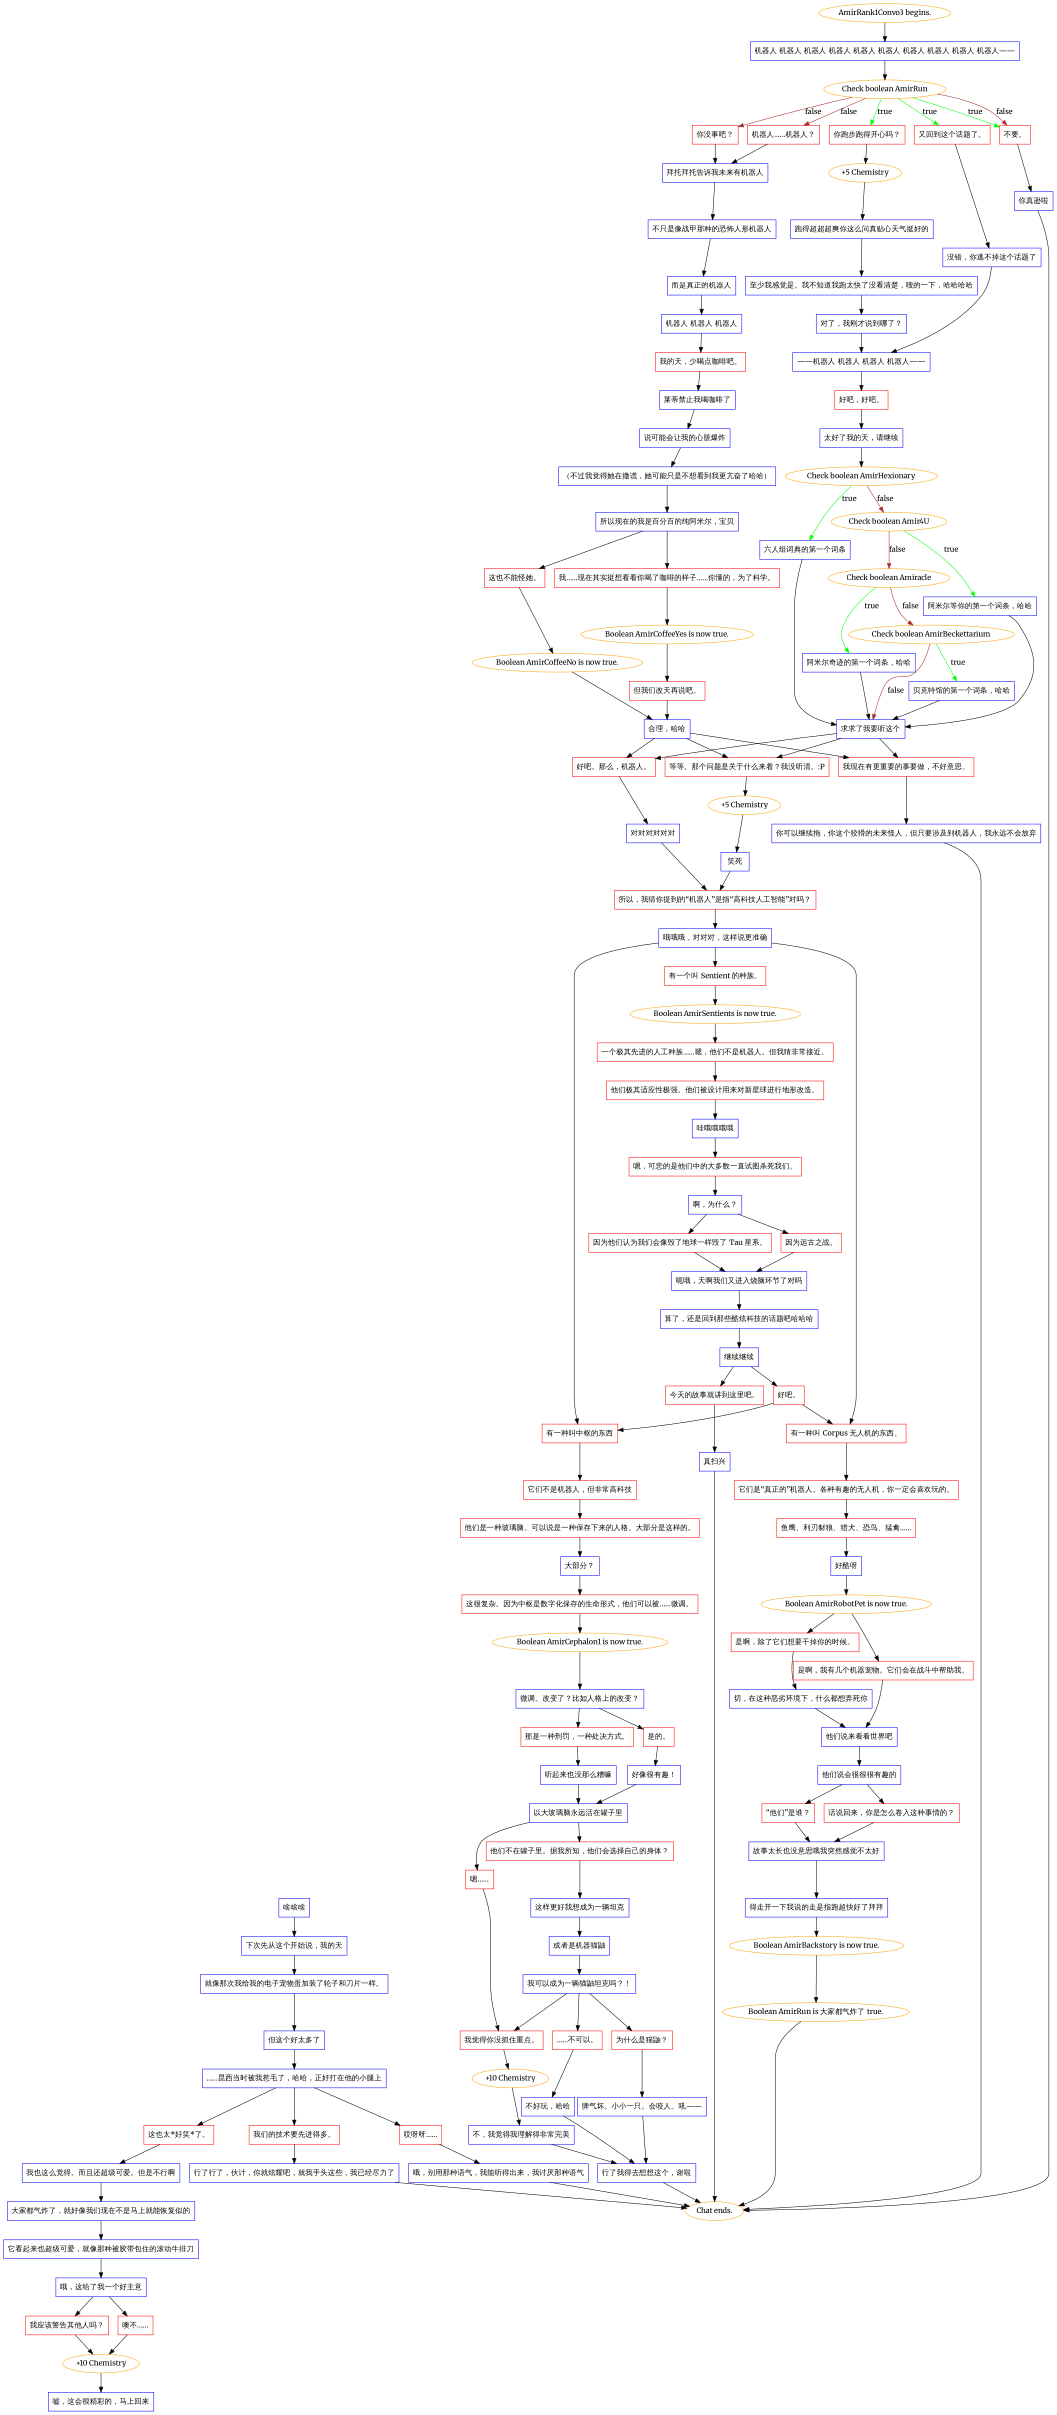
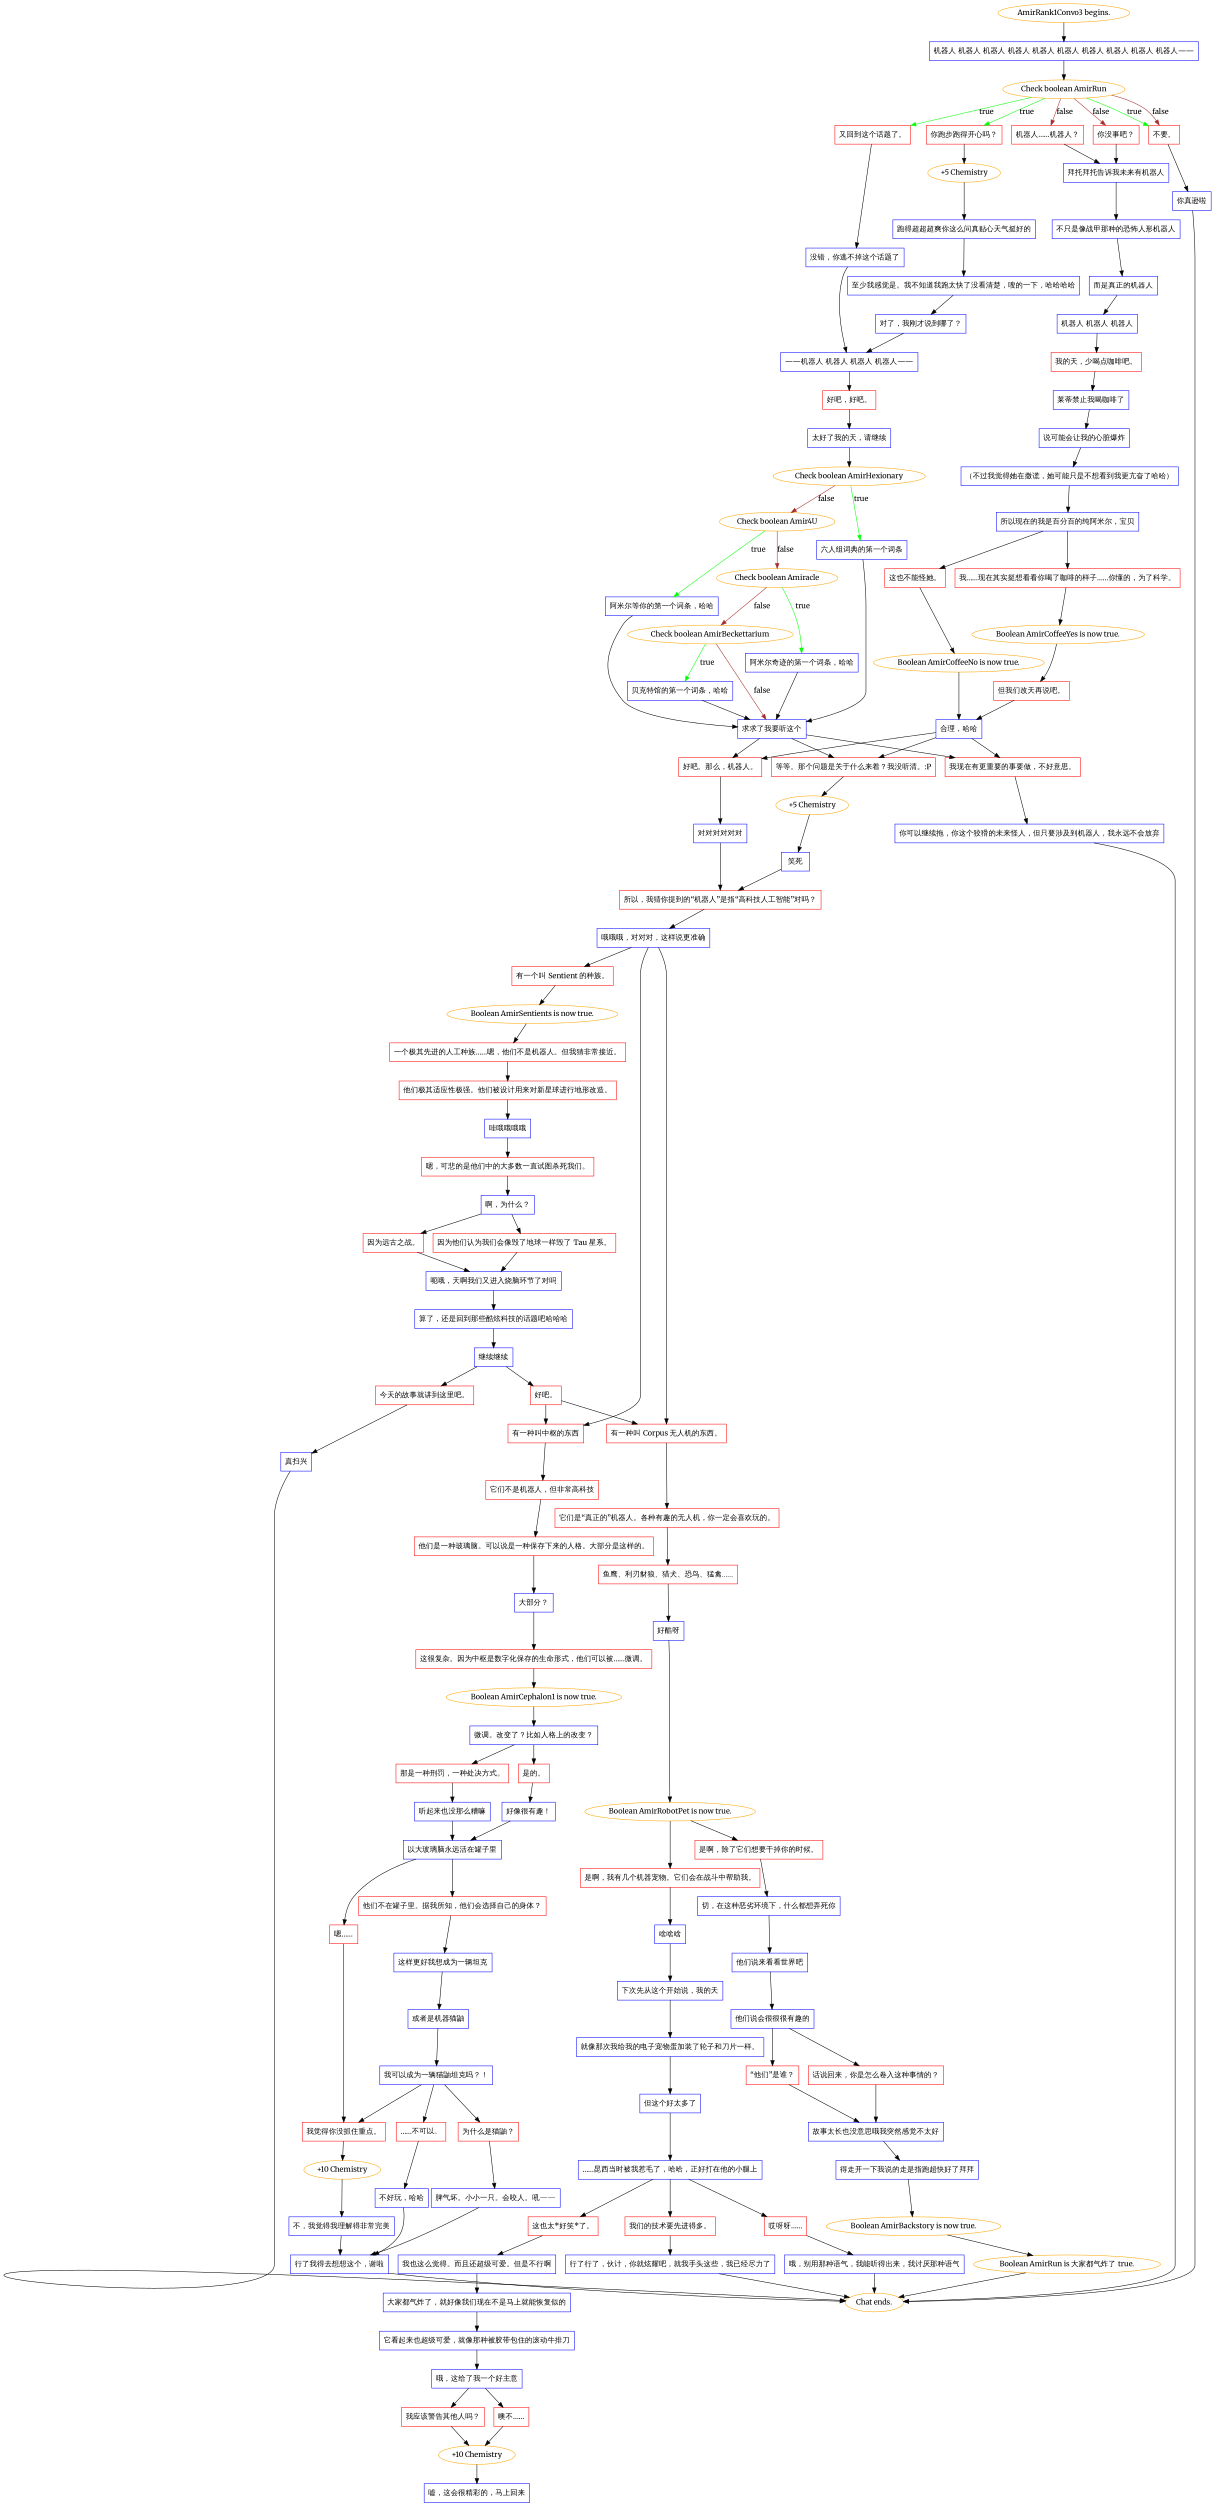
  digraph {
    fontname=Merriweather
    node [color=blue fontname=Merriweather shape=box]
    edge [fontname=Merriweather]
    "AmirRank1Convo3 begins." [color=orange shape=""]
    n2 [label="机器人 机器人 机器人 机器人 机器人 机器人 机器人 机器人 机器人 机器人——"]
    n3 [color=orange label="Check boolean AmirRun" shape=""]
    n4 [color=red label="你跑步跑得开心吗？"]
    n5 [color=red label="又回到这个话题了。"]
    n6 [color=red label="不要。"]
    n7 [color=red label="你没事吧？"]
    n8 [color=red label="机器人……机器人？"]
    n9 [color=orange label="+5 Chemistry" shape=""]
    n10 [label="没错，你逃不掉这个话题了"]
    n11 [label="你真逊啦"]
    n12 [label="拜托拜托告诉我未来有机器人"]
    n13 [label="跑得超超超爽你这么问真贴心天气挺好的"]
    n14 [label="——机器人 机器人 机器人 机器人——"]
    "Chat ends." [color=orange shape=""]
    n16 [label="不只是像战甲那种的恐怖人形机器人"]
    n17 [label="至少我感觉是。我不知道我跑太快了没看清楚，嗖的一下，哈哈哈哈"]
    n18 [color=red label="好吧，好吧。"]
    n19 [label="而是真正的机器人"]
    n20 [label="对了，我刚才说到哪了？"]
    n21 [label="太好了我的天，请继续"]
    n22 [label="机器人 机器人 机器人"]
    n23 [color=orange label="Check boolean AmirHexionary" shape=""]
    n24 [color=red label="我的天，少喝点咖啡吧。"]
    n25 [label="六人组词典的第一个词条"]
    n26 [color=orange label="Check boolean Amir4U" shape=""]
    n27 [label="莱蒂禁止我喝咖啡了"]
    n28 [label="求求了我要听这个"]
    n29 [label="阿米尔等你的第一个词条，哈哈"]
    n30 [color=orange label="Check boolean Amiracle" shape=""]
    n31 [label="说可能会让我的心脏爆炸"]
    n32 [color=red label="等等。那个问题是关于什么来着？我没听清。:P"]
    n33 [color=red label="好吧。那么，机器人。"]
    n34 [color=red label="我现在有更重要的事要做，不好意思。"]
    n35 [label="阿米尔奇迹的第一个词条，哈哈"]
    n36 [color=orange label="Check boolean AmirBeckettarium" shape=""]
    n37 [label="（不过我觉得她在撒谎，她可能只是不想看到我更亢奋了哈哈）"]
    n38 [color=orange label="+5 Chemistry" shape=""]
    n39 [label="对对对对对对"]
    n40 [label="你可以继续拖，你这个狡猾的未来怪人，但只要涉及到机器人，我永远不会放弃"]
    n41 [label="贝克特馆的第一个词条，哈哈"]
    n42 [label="所以现在的我是百分百的纯阿米尔，宝贝"]
    n43 [label="笑死"]
    n44 [color=red label="所以，我猜你提到的“机器人”是指“高科技人工智能”对吗？"]
    n45 [color=red label="我……现在其实挺想看看你喝了咖啡的样子……你懂的，为了科学。"]
    n46 [color=red label="这也不能怪她。"]
    n47 [label="哦哦哦，对对对，这样说更准确"]
    n48 [color=orange label="Boolean AmirCoffeeYes is now true." shape=""]
    n49 [color=orange label="Boolean AmirCoffeeNo is now true." shape=""]
    n50 [color=red label="有一个叫 Sentient 的种族。"]
    n51 [color=red label="有一种叫中枢的东西"]
    n52 [color=red label="有一种叫 Corpus 无人机的东西。"]
    n53 [color=red label="但我们改天再说吧。"]
    n54 [label="合理，哈哈"]
    n55 [color=orange label="Boolean AmirSentients is now true." shape=""]
    n56 [color=red label="它们不是机器人，但非常高科技"]
    n57 [color=red label="它们是“真正的”机器人。各种有趣的无人机，你一定会喜欢玩的。"]
    n58 [color=red label="一个极其先进的人工种族……嗯，他们不是机器人。但我猜非常接近。"]
    n59 [color=red label="他们是一种玻璃脑。可以说是一种保存下来的人格。大部分是这样的。"]
    n60 [color=red label="鱼鹰、利刃豺狼、猎犬、恐鸟、猛禽……"]
    n61 [color=red label="他们极其适应性极强。他们被设计用来对新星球进行地形改造。"]
    n62 [label="大部分？"]
    n63 [label="好酷呀"]
    n64 [label="哇哦哦哦哦"]
    n65 [color=red label="这很复杂。因为中枢是数字化保存的生命形式，他们可以被……微调。"]
    n66 [color=orange label="Boolean AmirRobotPet is now true." shape=""]
    n67 [color=red label="嗯，可悲的是他们中的大多数一直试图杀死我们。"]
    n68 [color=orange label="Boolean AmirCephalon1 is now true." shape=""]
    n69 [color=red label="是啊，我有几个机器宠物。它们会在战斗中帮助我。"]
    n70 [color=red label="是啊，除了它们想要干掉你的时候。"]
    n71 [label="啊，为什么？"]
    n72 [label="微调。改变了？比如人格上的改变？"]
    n73 [label="啥啥啥"]
    n74 [label="切，在这种恶劣环境下，什么都想弄死你"]
    n75 [color=red label="因为他们认为我们会像毁了地球一样毁了 Tau 星系。"]
    n76 [color=red label="因为远古之战。"]
    n77 [color=red label="是的。"]
    n78 [color=red label="那是一种刑罚，一种处决方式。"]
    n79 [label="下次先从这个开始说，我的天"]
    n80 [label="他们说来看看世界吧"]
    n81 [label="呃哦，天啊我们又进入烧脑环节了对吗"]
    n82 [label="好像很有趣！"]
    n83 [label="听起来也没那么糟嘛"]
    n84 [label="就像那次我给我的电子宠物蛋加装了轮子和刀片一样。"]
    n85 [label="他们说会很很很有趣的"]
    n86 [label="算了，还是回到那些酷炫科技的话题吧哈哈哈"]
    n87 [label="以大玻璃脑永远活在罐子里"]
    n88 [label="但这个好太多了"]
    n89 [color=red label="话说回来，你是怎么卷入这种事情的？"]
    n90 [color=red label="“他们”是谁？"]
    n91 [label="继续继续"]
    n92 [color=red label="他们不在罐子里。据我所知，他们会选择自己的身体？"]
    n93 [color=red label="嗯……"]
    n94 [label="……昆西当时被我惹毛了，哈哈，正好打在他的小腿上"]
    n95 [label="故事太长也没意思哦我突然感觉不太好"]
    n96 [color=red label="好吧。"]
    n97 [color=red label="今天的故事就讲到这里吧。"]
    n98 [label="这样更好我想成为一辆坦克"]
    n99 [color=red label="我觉得你没抓住重点。"]
    n100 [color=red label="这也太*好笑*了。"]
    n101 [color=red label="我们的技术要先进得多。"]
    n102 [color=red label="哎呀呀……"]
    n103 [label="得走开一下我说的走是指跑超快好了拜拜"]
    n104 [label="真扫兴"]
    n105 [label="或者是机器猫鼬"]
    n106 [color=orange label="+10 Chemistry" shape=""]
    n107 [label="我也这么觉得。而且还超级可爱。但是不行啊"]
    n108 [label="行了行了，伙计，你就炫耀吧，就我手头这些，我已经尽力了"]
    n109 [label="哦，别用那种语气，我能听得出来，我讨厌那种语气"]
    n110 [color=orange label="Boolean AmirBackstory is now true." shape=""]
    n111 [label="我可以成为一辆猫鼬坦克吗？！"]
    n112 [label="不，我觉得我理解得非常完美"]
    n113 [label="大家都气炸了，就好像我们现在不是马上就能恢复似的"]
    n114 [color=orange label="Boolean AmirRun is 大家都气炸了 true." shape=""]
    n115 [color=red label="为什么是猫鼬？"]
    n116 [color=red label="……不可以。"]
    n117 [label="行了我得去想想这个，谢啦"]
    n118 [label="它看起来也超级可爱，就像那种被胶带包住的滚动牛排刀"]
    n119 [label="脾气坏。小小一只。会咬人。吼——"]
    n120 [label="不好玩，哈哈"]
    n121 [label="哦，这给了我一个好主意"]
    n122 [color=red label="我应该警告其他人吗？"]
    n123 [color=red label="噢不……"]
    n124 [color=orange label="+10 Chemistry" shape=""]
    n125 [label="嘘，这会很精彩的，马上回来"]
    "AmirRank1Convo3 begins." -> n2
    n2 -> n3
    n3 -> n4 [color=green label=true]
    n3 -> n5 [color=green label=true]
    n3 -> n6 [color=green label=true]
    n3 -> n6 [color=brown label=false]
    n3 -> n7 [color=brown label=false]
    n3 -> n8 [color=brown label=false]
    n4 -> n9
    n5 -> n10
    n6 -> n11
    n7 -> n12
    n8 -> n12
    n9 -> n13
    n10 -> n14
    n11 -> "Chat ends."
    n12 -> n16
    n13 -> n17
    n14 -> n18
    n16 -> n19
    n17 -> n20
    n18 -> n21
    n19 -> n22
    n20 -> n14
    n21 -> n23
    n22 -> n24
    n23 -> n25 [color=green label=true]
    n23 -> n26 [color=brown label=false]
    n24 -> n27
    n25 -> n28
    n26 -> n29 [color=green label=true]
    n26 -> n30 [color=brown label=false]
    n27 -> n31
    n28 -> n32
    n28 -> n33
    n28 -> n34
    n29 -> n28
    n30 -> n35 [color=green label=true]
    n30 -> n36 [color=brown label=false]
    n31 -> n37
    n32 -> n38
    n33 -> n39
    n34 -> n40
    n35 -> n28
    n36 -> n28 [color=brown label=false]
    n36 -> n41 [color=green label=true]
    n37 -> n42
    n38 -> n43
    n39 -> n44
    n40 -> "Chat ends."
    n41 -> n28
    n42 -> n45
    n42 -> n46
    n43 -> n44
    n44 -> n47
    n45 -> n48
    n46 -> n49
    n47 -> n50
    n47 -> n51
    n47 -> n52
    n48 -> n53
    n49 -> n54
    n50 -> n55
    n51 -> n56
    n52 -> n57
    n53 -> n54
    n54 -> n32
    n54 -> n33
    n54 -> n34
    n55 -> n58
    n56 -> n59
    n57 -> n60
    n58 -> n61
    n59 -> n62
    n60 -> n63
    n61 -> n64
    n62 -> n65
    n63 -> n66
    n64 -> n67
    n65 -> n68
    n66 -> n69
    n66 -> n70
    n67 -> n71
    n68 -> n72
-   n69 -> n80
+   n69 -> n73
    n70 -> n74
    n71 -> n75
    n71 -> n76
    n72 -> n77
    n72 -> n78
    n73 -> n79
    n74 -> n80
    n75 -> n81
    n76 -> n81
    n77 -> n82
    n78 -> n83
    n79 -> n84
    n80 -> n85
    n81 -> n86
    n82 -> n87
    n83 -> n87
    n84 -> n88
    n85 -> n89
    n85 -> n90
    n86 -> n91
    n87 -> n92
    n87 -> n93
    n88 -> n94
    n89 -> n95
    n90 -> n95
    n91 -> n96
    n91 -> n97
    n92 -> n98
    n93 -> n99
    n94 -> n100
    n94 -> n101
    n94 -> n102
    n95 -> n103
    n96 -> n51
    n96 -> n52
    n97 -> n104
    n98 -> n105
    n99 -> n106
    n100 -> n107
    n101 -> n108
    n102 -> n109
    n103 -> n110
    n104 -> "Chat ends."
    n105 -> n111
    n106 -> n112
    n107 -> n113
    n108 -> "Chat ends."
    n109 -> "Chat ends."
    n110 -> n114
    n111 -> n99
    n111 -> n115
    n111 -> n116
    n112 -> n117
    n113 -> n118
    n114 -> "Chat ends."
    n115 -> n119
    n116 -> n120
    n117 -> "Chat ends."
    n118 -> n121
    n119 -> n117
    n120 -> n117
    n121 -> n122
    n121 -> n123
    n122 -> n124
    n123 -> n124
    n124 -> n125
  }
